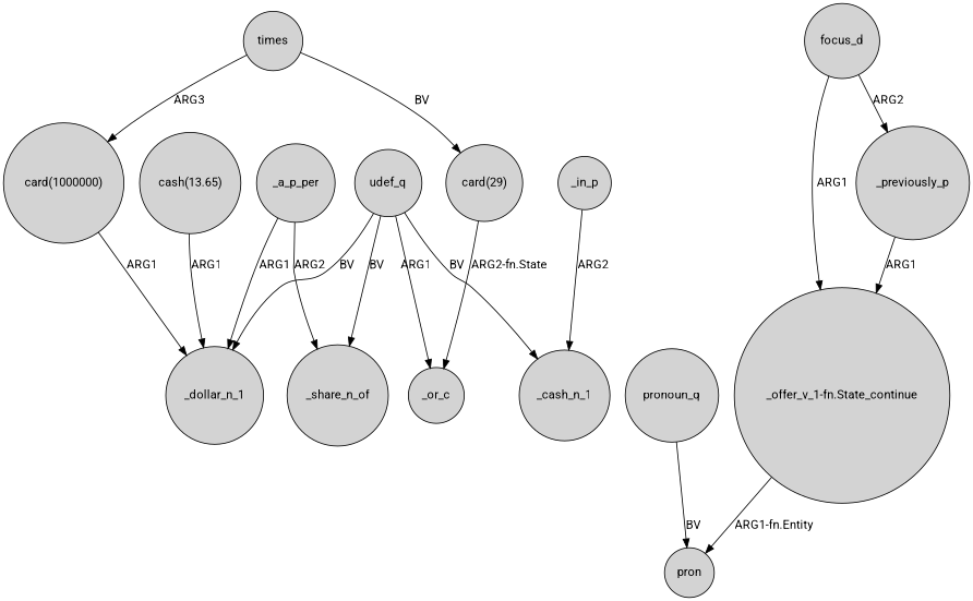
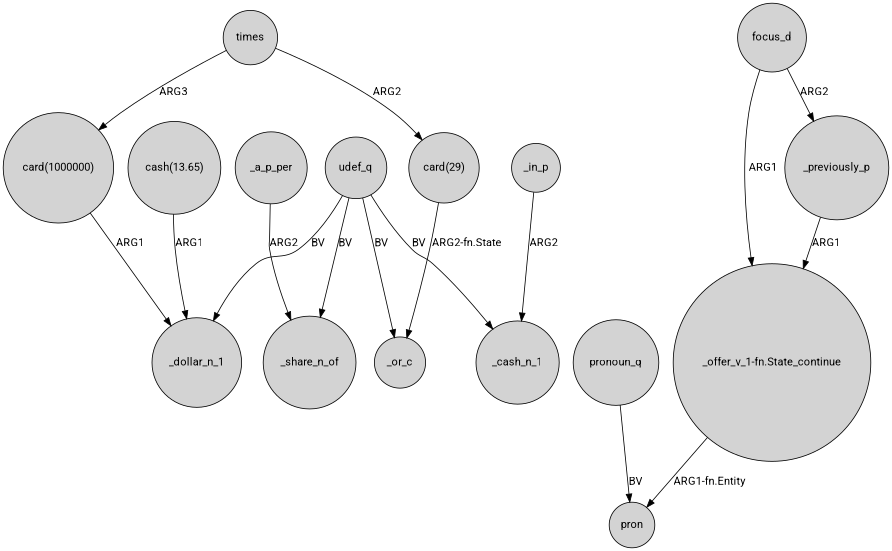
  digraph {
    fontname=Roboto
    node [fontname=Roboto shape=circle style=filled]
    edge [fontname=Roboto]
    times
    "card(1000000)"
    "card(29)"
    _dollar_n_1
    _or_c
    _a_p_per
    _share_n_of
    "_offer_v_1-fn.State_continue"
    pron
    _in_p
    _cash_n_1
    focus_d
    _previously_p
    udef_q
    n15 [label="cash(13.65)"]
    pronoun_q
    times -> "card(1000000)" [label=ARG3]
-   times -> "card(29)" [label=BV]
+   times -> "card(29)" [label=ARG2]
    "card(1000000)" -> _dollar_n_1 [label=ARG1]
    "card(29)" -> _or_c [label="ARG2-fn.State"]
-   _a_p_per -> _dollar_n_1 [label=ARG1]
    _a_p_per -> _share_n_of [label=ARG2]
    "_offer_v_1-fn.State_continue" -> pron [label="ARG1-fn.Entity"]
    _in_p -> _cash_n_1 [label=ARG2]
    focus_d -> "_offer_v_1-fn.State_continue" [label=ARG1]
    focus_d -> _previously_p [label=ARG2]
    _previously_p -> "_offer_v_1-fn.State_continue" [label=ARG1]
    udef_q -> _dollar_n_1 [label=BV]
-   udef_q -> _or_c [label=ARG1]
+   udef_q -> _or_c [label=BV]
    udef_q -> _share_n_of [label=BV]
    udef_q -> _cash_n_1 [label=BV]
    n15 -> _dollar_n_1 [label=ARG1]
    pronoun_q -> pron [label=BV]
  }
